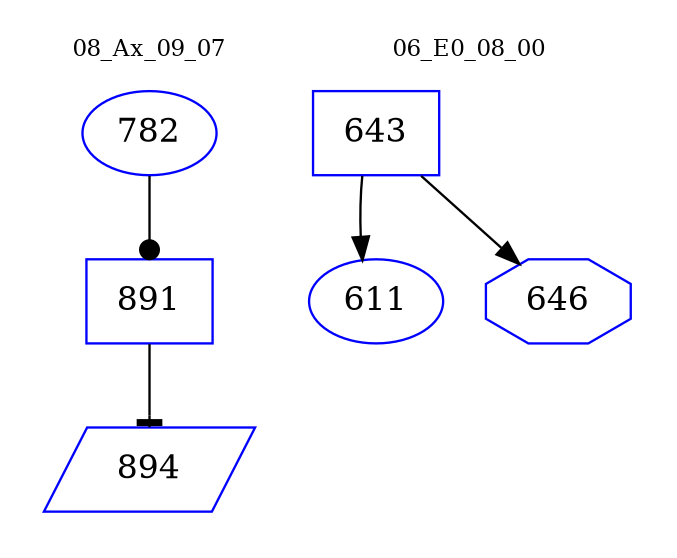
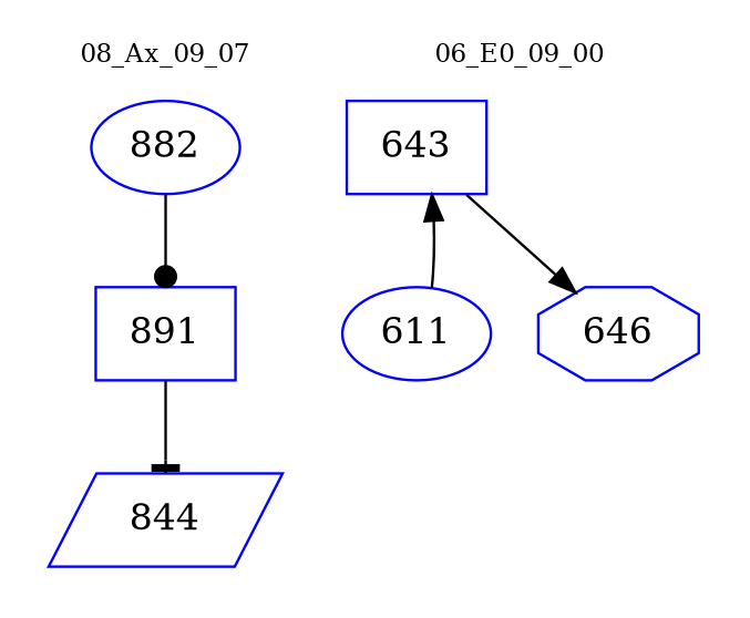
  digraph {
    node [color=blue shape=box]
    edge [arrowhead=normal color=black]
    n1 [label=891]
-   n2 [label=782 shape=ellipse]
-   n3 [label=894 shape=parallelogram]
+   n2 [label=882 shape=ellipse]
+   n3 [label=844 shape=parallelogram]
    n4 [label=643]
    n5 [label=611 shape=ellipse]
    n6 [label=646 shape=octagon]
    subgraph cluster_1 {
      color=white
      fontsize=10
      label="08_Ax_09_07"
      n1
      n2
      n3
    }
    subgraph cluster_2 {
      color=white
      fontsize=10
-     label="06_E0_08_00"
+     label="06_E0_09_00"
      n4
      n5
      n6
    }
    n1 -> n3 [arrowhead=tee]
    n2 -> n1 [arrowhead=dot]
-   n4 -> n5
+   n5 -> n4
    n4 -> n6
  }
